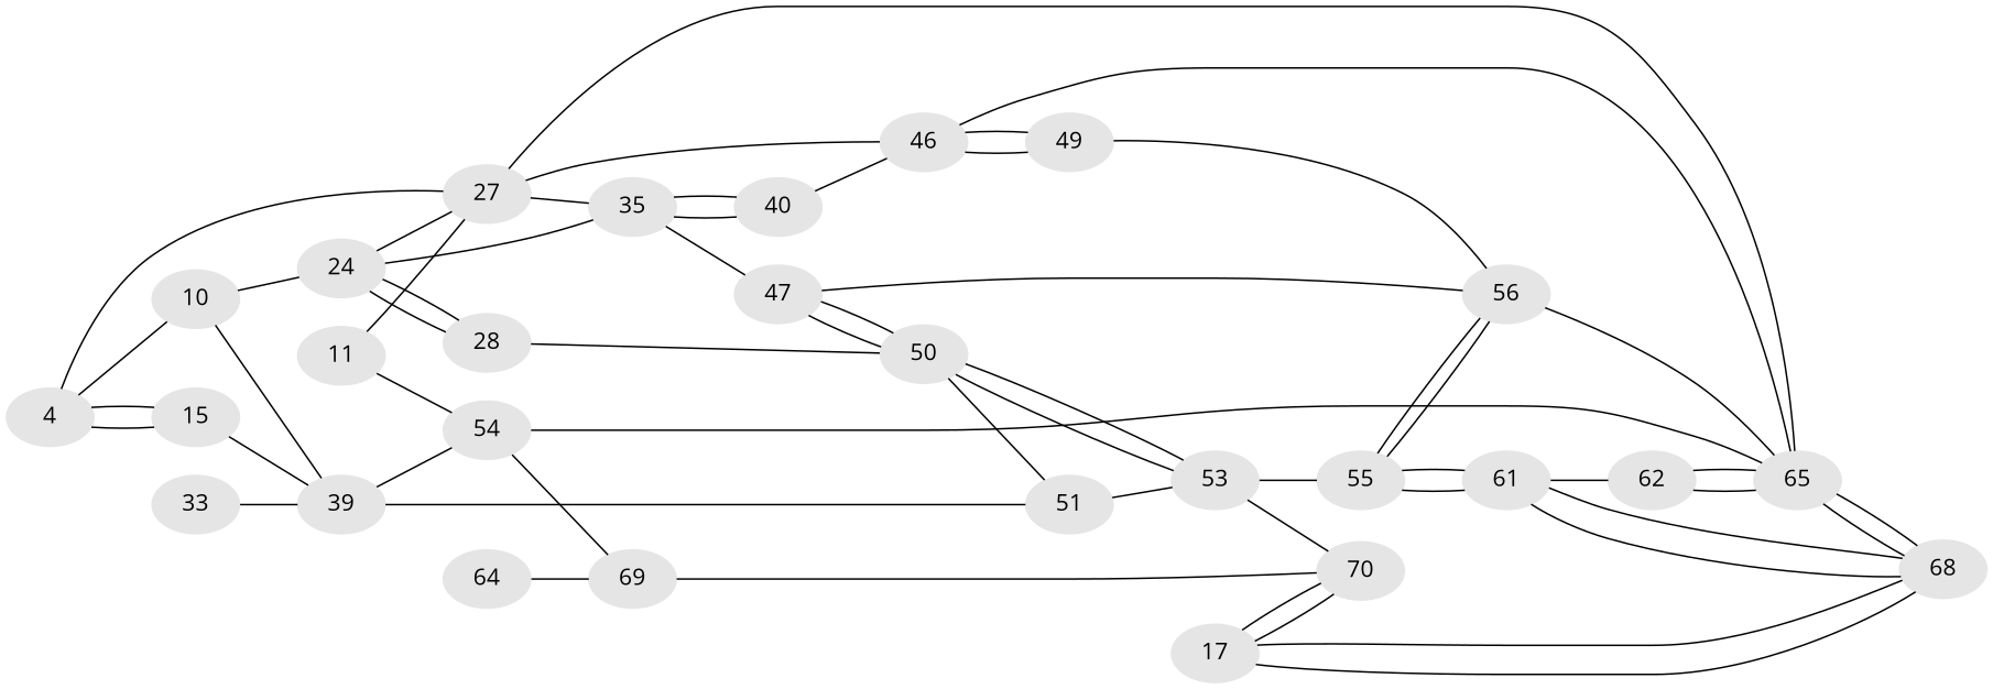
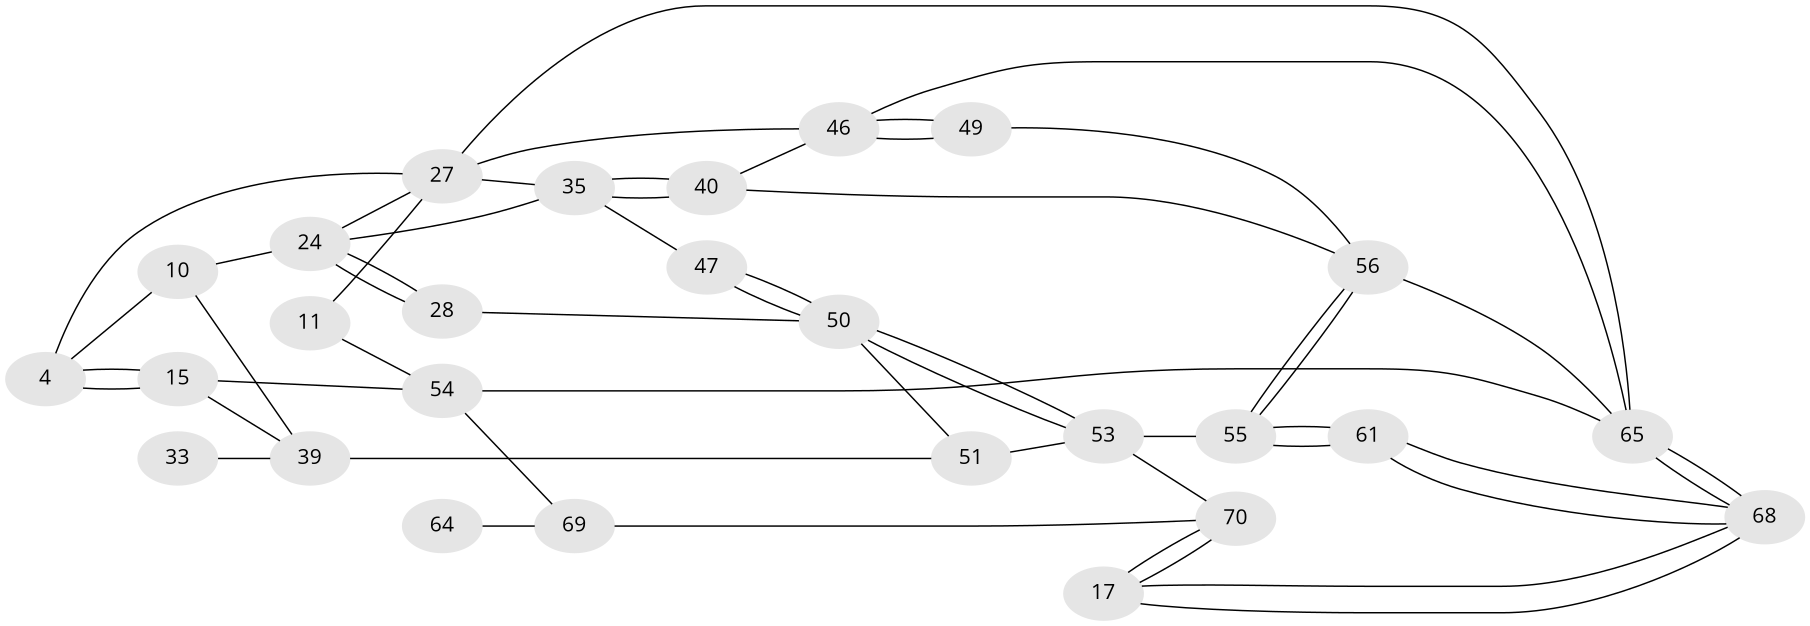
  graph {
    fontname="Open Sans"
    rankdir=LR
    node [color=gray90 fontname="Open Sans" style=filled]
    edge [fontname="Open Sans"]
    4 [super="+3"]
    15
    n3 [label=10 super="+2"]
    27 [super="+12+9"]
    39 [super="+36+29"]
    24 [super="+8+17"]
    35 [super="+25+26"]
    46 [super="+43"]
    65 [super="+45+57"]
    11 [super="+10"]
    54 [super="+37+23+38+20"]
    69 [super="+63+60+59"]
    51 [super="+41+30"]
    28
    50 [super="+31+32"]
    40
    47 [super="+34"]
    49
    68
    53 [super="+52"]
    33
    56 [super="+48"]
    55
    70 [super="+66"]
    61
-   62
    64
    n28 [label=17]
    4 -- 15 [weight=2]
    4 -- 15
    4 -- n3
    4 -- 27
    15 -- 39
    n3 -- 39
    n3 -- 24 [weight=2]
    27 -- 35
    27 -- 46
    27 -- 65
-   39 -- 54 [weight=3]
+   15 -- 54 [weight=3]
    39 -- 51 [weight=2]
    24 -- 27
    24 -- 35
    24 -- 28 [weight=2]
    24 -- 28
    35 -- 40 [weight=2]
    35 -- 40
    35 -- 47
    46 -- 65
    46 -- 49 [weight=2]
    46 -- 49
    65 -- 68
    65 -- 68
    11 -- 27 [weight=2]
    11 -- 54 [weight=3]
    54 -- 65
    54 -- 69 [weight=2]
    69 -- 70
    51 -- 53
    28 -- 50
    50 -- 51
    50 -- 53
    50 -- 53
    40 -- 46
    47 -- 50 [weight=2]
    47 -- 50
-   47 -- 56
+   40 -- 56
    49 -- 56
    53 -- 55
    53 -- 70
    33 -- 39 [weight=3]
    56 -- 65
    55 -- 56
    55 -- 56
    55 -- 61
    55 -- 61
    61 -- 68
    61 -- 68
-   61 -- 62
-   62 -- 65 [weight=2]
-   62 -- 65
    64 -- 69 [weight=3]
    n28 -- 68
    n28 -- 68
    n28 -- 70 [weight=2]
    n28 -- 70
  }
